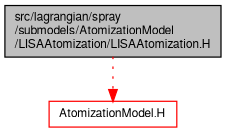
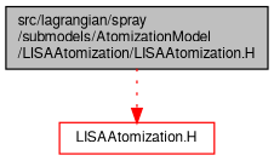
  digraph {
    node [fontname=FreeSans fontsize=10 shape=record]
    n1 [color=black fillcolor=grey75 fontcolor=black height=0.2 label="src/lagrangian/spray\l/submodels/AtomizationModel\l/LISAAtomization/LISAAtomization.H" style=filled width=0.4]
-   n2 [color=red height=0.2 label="AtomizationModel.H" width=0.4]
+   n2 [color=red height=0.2 label="LISAAtomization.H" width=0.4]
    n1 -> n2 [color=red fontname=FreeSans fontsize=10 labelfontname=FreeSans labelfontsize=10 style=dotted]
  }
